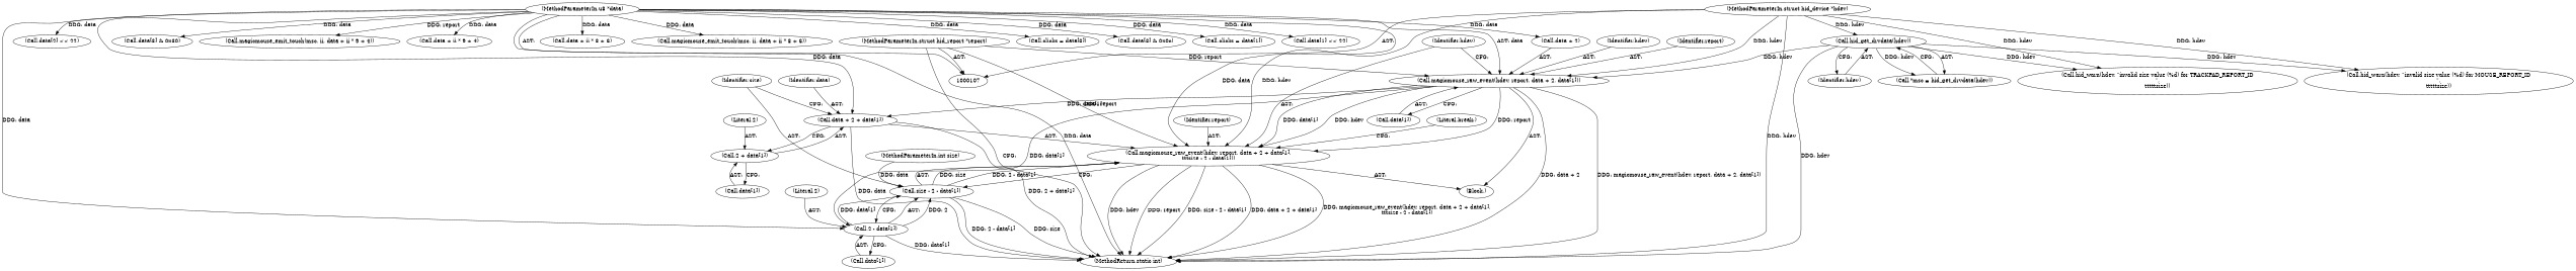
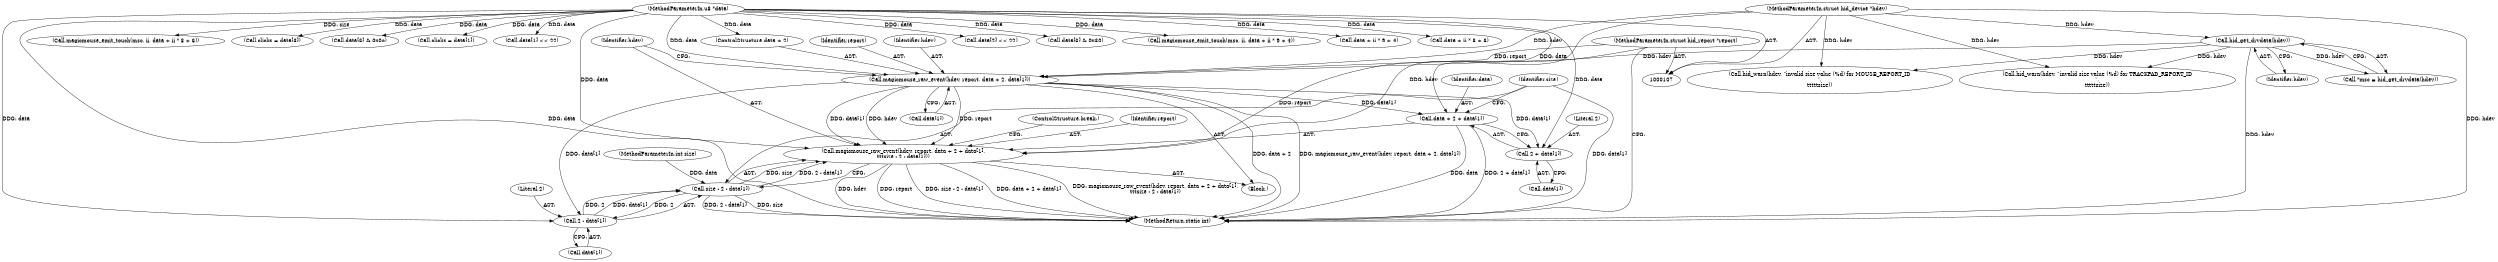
  digraph {
    fontname="DejaVu Serif"
    node [fontname="DejaVu Serif"]
    edge [fontname="DejaVu Serif"]
    n1 [label="(Call,magicmouse_raw_event(hdev, report, data + 2, data[1]))"]
    n2 [label="(Call,magicmouse_raw_event(hdev, report, data + 2 + data[1],\n\t\t\tsize - 2 - data[1]))"]
    n3 [label="(Call,data + 2 + data[1])"]
    n4 [label="(Call,2 + data[1])"]
    n5 [label="(Call,2 - data[1])"]
    n6 [label="(Block,)"]
    n7 [label="(MethodReturn,static int)"]
    n8 [label="(Call,data[1])"]
    n9 [label="(Call,size - 2 - data[1])"]
    n10 [label="(Call,data[1])"]
    n11 [label="(Call,data[1])"]
    n12 [label="(Call,hid_get_drvdata(hdev))"]
    n13 [label="(Identifier,hdev)"]
    n14 [label="(Call,hid_warn(hdev, \"invalid size value (%d) for TRACKPAD_REPORT_ID\n\",\n\t\t\t\t\tsize))"]
    n15 [label="(Call,hid_warn(hdev, \"invalid size value (%d) for MOUSE_REPORT_ID\n\",\n\t\t\t\t\tsize))"]
    n16 [label="(Call,*msc = hid_get_drvdata(hdev))"]
    n17 [label="(MethodParameterIn,struct hid_device *hdev)"]
    1000107
    n19 [label="(MethodParameterIn,struct hid_report *report)"]
    n20 [label="(MethodParameterIn,u8 *data)"]
    n21 [label="(Call,magicmouse_emit_touch(msc, ii, data + ii * 9 + 4))"]
    n22 [label="(Call,data + ii * 9 + 4)"]
    n23 [label="(Call,data + ii * 8 + 6)"]
    n24 [label="(Call,magicmouse_emit_touch(msc, ii, data + ii * 8 + 6))"]
    n25 [label="(Call,clicks = data[3])"]
-   n26 [label="(Call,data + 2)"]
+   n26 [label="(ControlStructure,data + 2)"]
    n27 [label="(Call,data[3] & 0x0c)"]
    n28 [label="(Call,clicks = data[1])"]
    n29 [label="(Call,data[1] << 22)"]
    n30 [label="(Call,data[2] << 22)"]
    n31 [label="(Call,data[3] & 0x30)"]
    n32 [label="(Identifier,hdev)"]
    n33 [label="(Identifier,data)"]
    n34 [label="(Identifier,hdev)"]
    n35 [label="(Literal,2)"]
    n36 [label="(Identifier,size)"]
    n37 [label="(Literal,2)"]
-   n38 [label="(Literal,break;)"]
+   n38 [label="(ControlStructure,break;)"]
    n39 [label="(Identifier,report)"]
    n40 [label="(Identifier,report)"]
    n41 [label="(MethodParameterIn,int size)"]
    n1 -> n2 [label="DDG: hdev"]
    n1 -> n2 [label="DDG: report"]
    n1 -> n2 [label="DDG: data[1]"]
    n1 -> n3 [label="DDG: data[1]"]
+   n1 -> n4 [label="DDG: data[1]"]
    n1 -> n5 [label="DDG: data[1]"]
    n1 -> n6 [label="AST: "]
    n1 -> n7 [label="DDG: data + 2"]
    n1 -> n7 [label="DDG: magicmouse_raw_event(hdev, report, data + 2, data[1])"]
    n1 -> n8 [label="CFG: "]
    n2 -> n6 [label="AST: "]
    n2 -> n7 [label="DDG: hdev"]
    n2 -> n7 [label="DDG: report"]
    n2 -> n7 [label="DDG: size - 2 - data[1]"]
    n2 -> n7 [label="DDG: data + 2 + data[1]"]
    n2 -> n7 [label="DDG: magicmouse_raw_event(hdev, report, data + 2 + data[1],\n\t\t\tsize - 2 - data[1])"]
    n2 -> n9 [label="CFG: "]
    n3 -> n2 [label="AST: "]
    n3 -> n4 [label="CFG: "]
    n3 -> n7 [label="DDG: 2 + data[1]"]
    n3 -> n7 [label="DDG: data"]
    n4 -> n3 [label="AST: "]
    n4 -> n10 [label="CFG: "]
-   n5 -> n7 [label="DDG: data[1]"]
+   n36 -> n7 [label="DDG: data[1]"]
    n5 -> n9 [label="AST: "]
    n5 -> n9 [label="DDG: 2"]
    n5 -> n9 [label="DDG: data[1]"]
    n5 -> n11 [label="CFG: "]
    n8 -> n1 [label="AST: "]
    n9 -> n2 [label="AST: "]
    n9 -> n2 [label="DDG: size"]
    n9 -> n2 [label="DDG: 2 - data[1]"]
-   n9 -> n5 [label="CFG: "]
+   n9 -> n5 [label="DDG: 2"]
    n9 -> n7 [label="DDG: size"]
    n9 -> n7 [label="DDG: 2 - data[1]"]
    n10 -> n4 [label="AST: "]
    n11 -> n5 [label="AST: "]
    n12 -> n1 [label="DDG: hdev"]
    n12 -> n7 [label="DDG: hdev"]
    n12 -> n13 [label="CFG: "]
    n12 -> n14 [label="DDG: hdev"]
    n12 -> n15 [label="DDG: hdev"]
    n12 -> n16 [label="AST: "]
    n12 -> n16 [label="DDG: hdev"]
    n13 -> n12 [label="AST: "]
    n16 -> n12 [label="CFG: "]
    n17 -> n1 [label="DDG: hdev"]
    n17 -> n2 [label="DDG: hdev"]
    n17 -> n7 [label="DDG: hdev"]
    n17 -> n12 [label="DDG: hdev"]
    n17 -> n14 [label="DDG: hdev"]
    n17 -> n15 [label="DDG: hdev"]
    n17 -> 1000107 [label="AST: "]
    n19 -> n1 [label="DDG: report"]
    n19 -> n2 [label="DDG: report"]
    n19 -> n7 [label="CFG: "]
    n19 -> 1000107 [label="AST: "]
-   n20 -> n1 [label="AST: data"]
+   n20 -> n1 [label="DDG: data"]
    n20 -> n2 [label="DDG: data"]
    n20 -> n3 [label="DDG: data"]
+   n20 -> n4 [label="DDG: data"]
    n20 -> n5 [label="DDG: data"]
    n20 -> n7 [label="DDG: data"]
    n20 -> 1000107 [label="AST: "]
-   n20 -> n21 [label="DDG: report"]
+   n20 -> n21 [label="DDG: data"]
    n20 -> n22 [label="DDG: data"]
    n20 -> n23 [label="DDG: data"]
-   n20 -> n24 [label="DDG: data"]
+   n20 -> n24 [label="DDG: size"]
    n20 -> n25 [label="DDG: data"]
    n20 -> n26 [label="DDG: data"]
    n20 -> n27 [label="DDG: data"]
    n20 -> n28 [label="DDG: data"]
    n20 -> n29 [label="DDG: data"]
    n20 -> n30 [label="DDG: data"]
    n20 -> n31 [label="DDG: data"]
    n26 -> n1 [label="AST: "]
    n32 -> n1 [label="AST: "]
    n33 -> n3 [label="AST: "]
    n34 -> n1 [label="CFG: "]
    n34 -> n2 [label="AST: "]
    n35 -> n5 [label="AST: "]
    n36 -> n3 [label="CFG: "]
    n36 -> n9 [label="AST: "]
    n37 -> n4 [label="AST: "]
    n38 -> n2 [label="CFG: "]
    n39 -> n2 [label="AST: "]
    n40 -> n1 [label="AST: "]
    n41 -> n9 [label="DDG: data"]
  }
